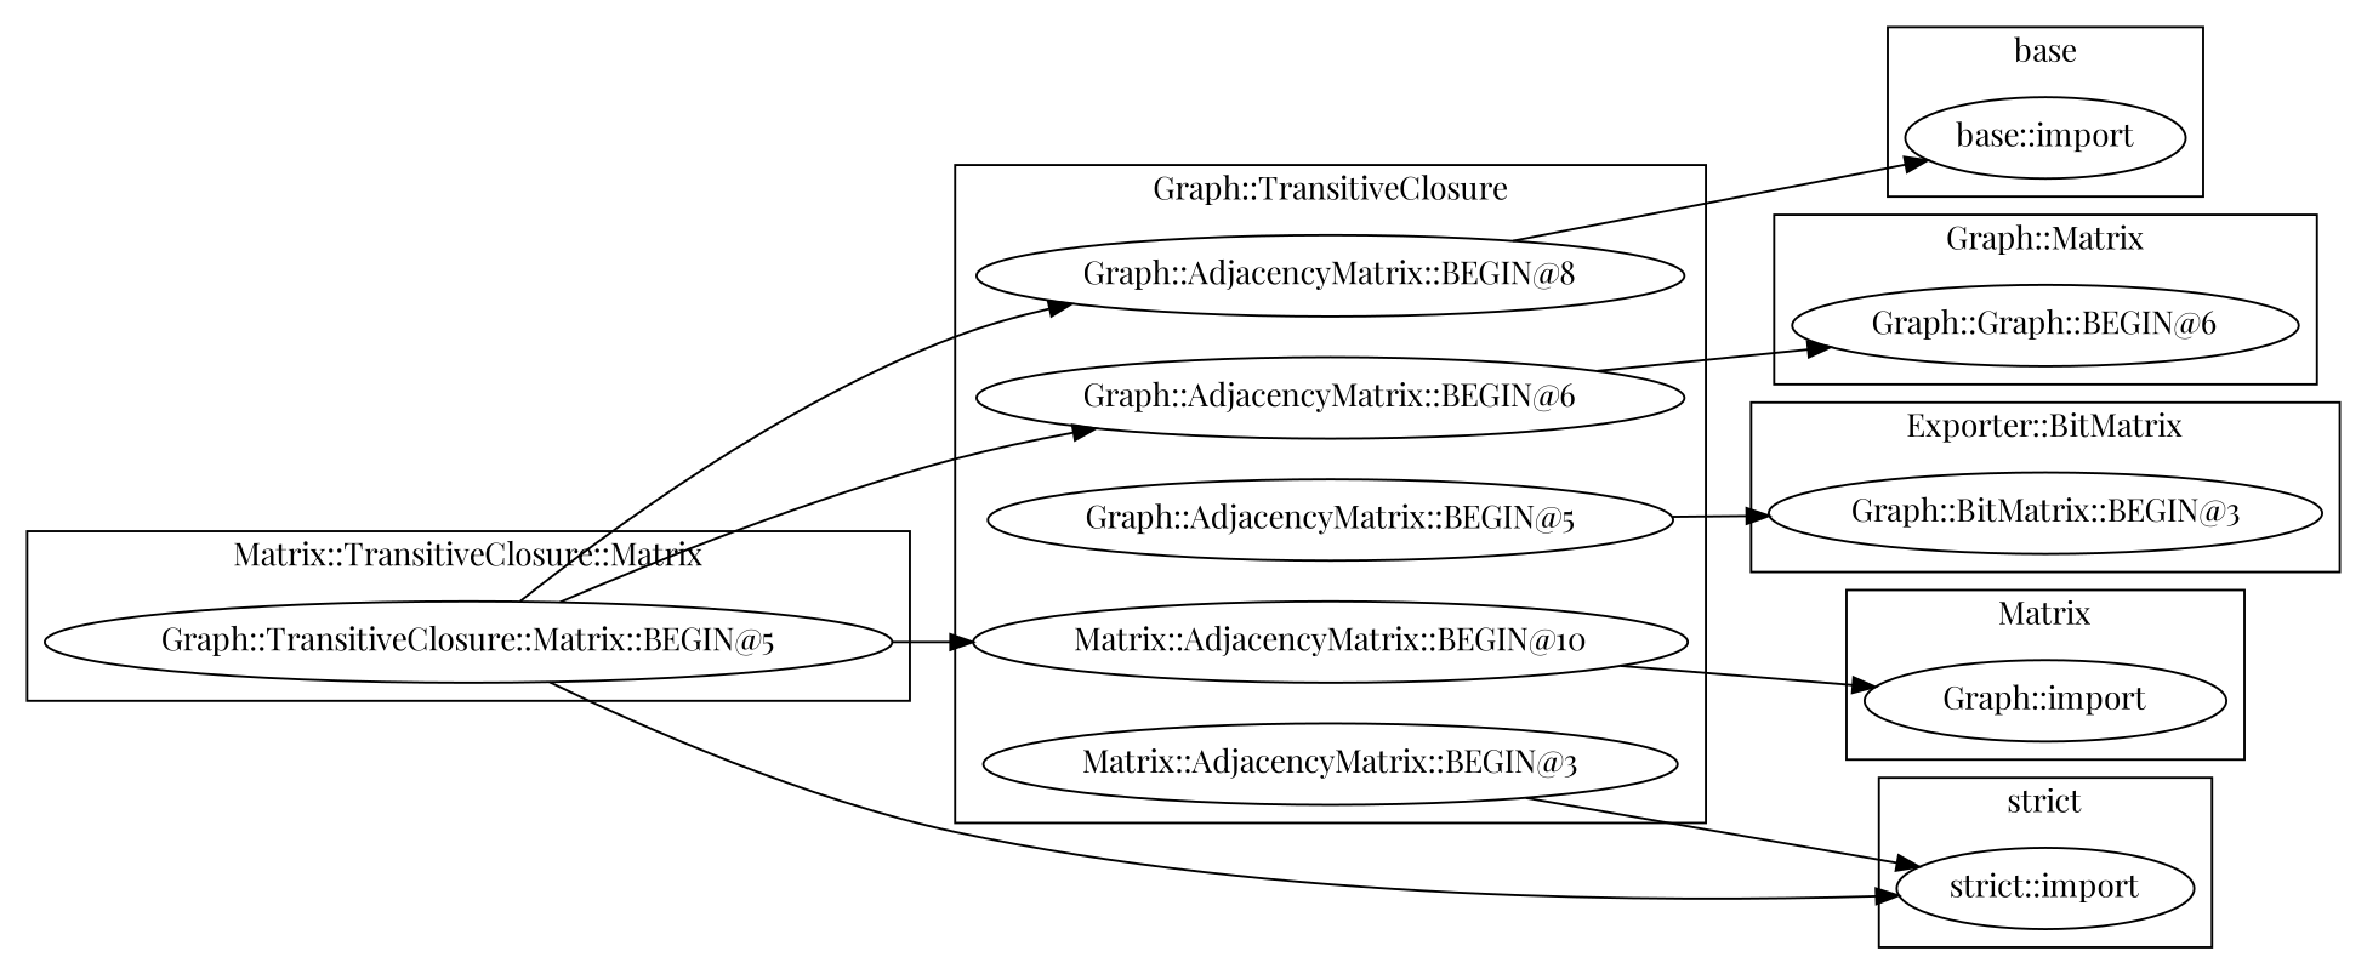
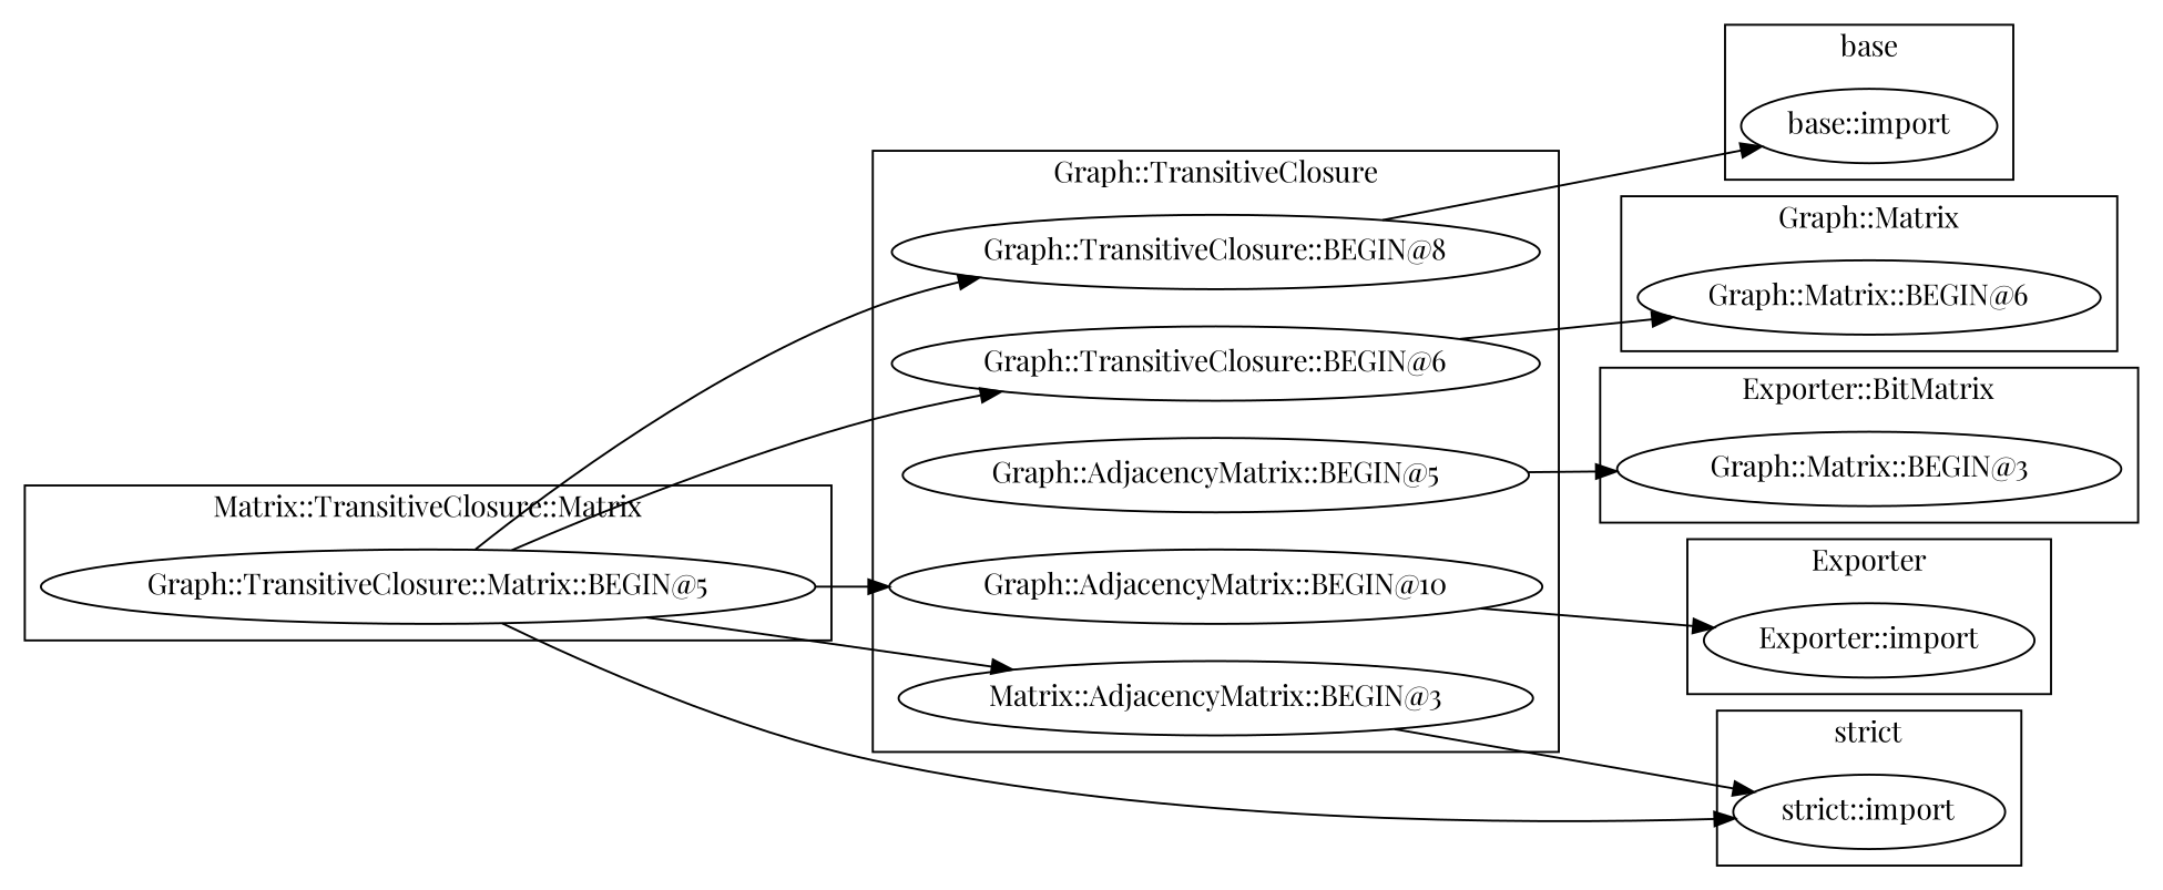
  digraph {
    fontname="Playfair Display"
    rankdir=LR
    node [fontname="Playfair Display"]
    edge [fontname="Playfair Display"]
    "Graph::TransitiveClosure::Matrix::BEGIN@5"
-   "Graph::Matrix::BEGIN@6" [label="Graph::Graph::BEGIN@6"]
+   "Graph::Matrix::BEGIN@6"
    "base::import"
-   "Exporter::import" [label="Graph::import"]
-   "Graph::AdjacencyMatrix::BEGIN@8"
-   "Graph::AdjacencyMatrix::BEGIN@6"
+   "Exporter::import"
+   "Graph::AdjacencyMatrix::BEGIN@8" [label="Graph::TransitiveClosure::BEGIN@8"]
+   "Graph::AdjacencyMatrix::BEGIN@6" [label="Graph::TransitiveClosure::BEGIN@6"]
    n7 [label="Matrix::AdjacencyMatrix::BEGIN@3"]
    "Graph::AdjacencyMatrix::BEGIN@5"
-   "Graph::AdjacencyMatrix::BEGIN@10" [label="Matrix::AdjacencyMatrix::BEGIN@10"]
+   "Graph::AdjacencyMatrix::BEGIN@10"
    "strict::import"
-   "Graph::BitMatrix::BEGIN@3"
+   "Graph::BitMatrix::BEGIN@3" [label="Graph::Matrix::BEGIN@3"]
    subgraph cluster_1 {
      label="Matrix::TransitiveClosure::Matrix"
      "Graph::TransitiveClosure::Matrix::BEGIN@5"
    }
    subgraph cluster_2 {
      label="Graph::Matrix"
      "Graph::Matrix::BEGIN@6"
    }
    subgraph cluster_3 {
      label=base
      "base::import"
    }
    subgraph cluster_4 {
-     label=Matrix
+     label=Exporter
      "Exporter::import"
    }
    subgraph cluster_5 {
      label="Graph::TransitiveClosure"
      "Graph::AdjacencyMatrix::BEGIN@8"
      "Graph::AdjacencyMatrix::BEGIN@6"
      n7
      "Graph::AdjacencyMatrix::BEGIN@5"
      "Graph::AdjacencyMatrix::BEGIN@10"
    }
    subgraph cluster_6 {
      label="strict"
      "strict::import"
    }
    subgraph cluster_7 {
      label="Exporter::BitMatrix"
      "Graph::BitMatrix::BEGIN@3"
    }
    "Graph::TransitiveClosure::Matrix::BEGIN@5" -> "Graph::AdjacencyMatrix::BEGIN@8"
    "Graph::TransitiveClosure::Matrix::BEGIN@5" -> "Graph::AdjacencyMatrix::BEGIN@6"
+   "Graph::TransitiveClosure::Matrix::BEGIN@5" -> n7
    "Graph::TransitiveClosure::Matrix::BEGIN@5" -> "Graph::AdjacencyMatrix::BEGIN@10"
    "Graph::TransitiveClosure::Matrix::BEGIN@5" -> "strict::import"
    "Graph::AdjacencyMatrix::BEGIN@8" -> "base::import"
    "Graph::AdjacencyMatrix::BEGIN@6" -> "Graph::Matrix::BEGIN@6"
    n7 -> "strict::import"
    "Graph::AdjacencyMatrix::BEGIN@5" -> "Graph::BitMatrix::BEGIN@3"
    "Graph::AdjacencyMatrix::BEGIN@10" -> "Exporter::import"
  }
